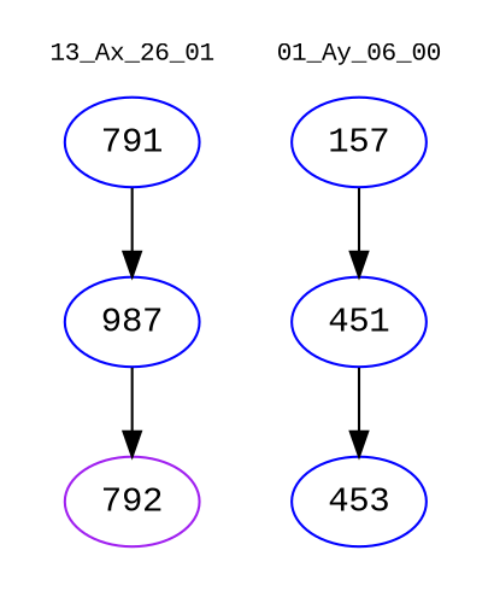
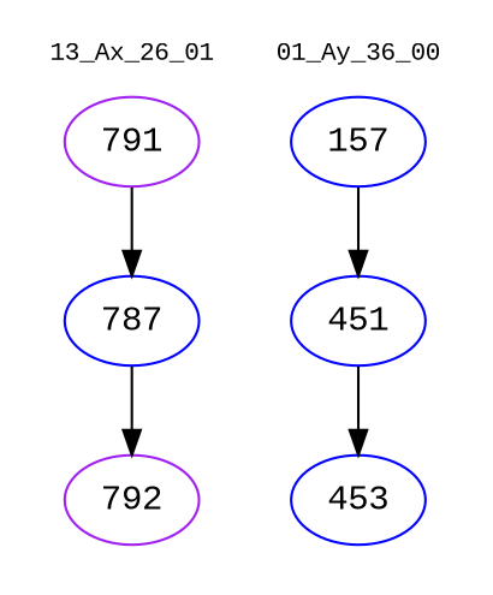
  digraph {
    fontname="Liberation Mono"
    node [color=blue fontname="Liberation Mono"]
    edge [color=black fontname="Liberation Mono"]
-   n1 [label=791]
-   n2 [label=987]
+   n1 [color=purple label=791]
+   n2 [label=787]
    n3 [color=purple label=792]
    n4 [label=157]
    n5 [label=451]
    n6 [label=453]
    subgraph cluster_1 {
      color=white
      fontsize=10
      label="13_Ax_26_01"
      n1
      n2
      n3
    }
    subgraph cluster_2 {
      color=white
      fontsize=10
-     label="01_Ay_06_00"
+     label="01_Ay_36_00"
      n4
      n5
      n6
    }
    n1 -> n2
    n2 -> n3
    n4 -> n5
    n5 -> n6
  }
